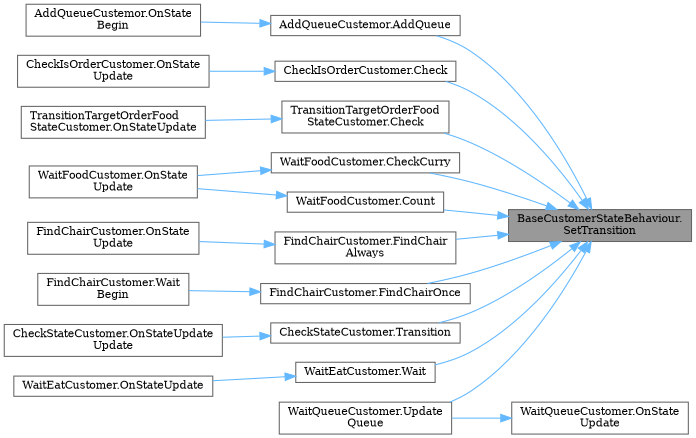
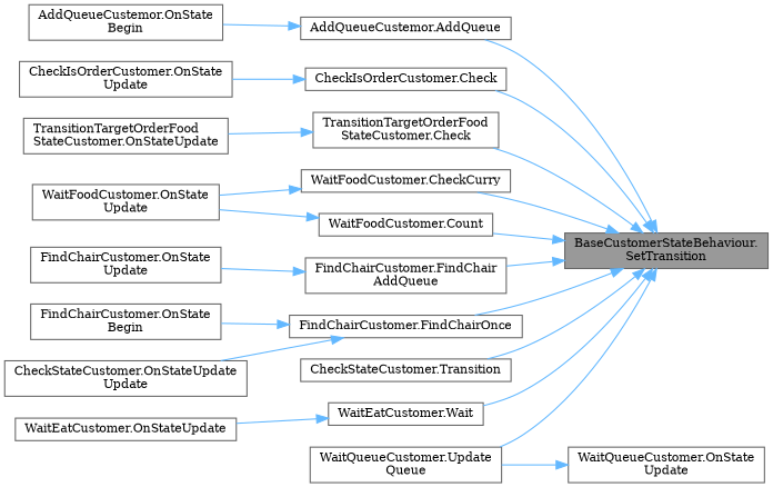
  digraph {
    fontname="DejaVu Serif"
    rankdir=RL
    node [color=grey40 fillcolor=white fontname="DejaVu Serif" fontsize=10 shape=box style=filled]
    edge [color=steelblue1 dir=back fontname="DejaVu Serif" fontsize=10 labelfontname=Helvetica labelfontsize=10 style=solid]
    n1 [color=gray40 fillcolor=grey60 fontcolor=black height=0.2 label="BaseCustomerStateBehaviour.\lSetTransition" width=0.4]
    n2 [height=0.2 label="AddQueueCustemor.AddQueue" width=0.4]
    n3 [height=0.2 label="CheckIsOrderCustomer.Check" width=0.4]
    n4 [height=0.2 label="TransitionTargetOrderFood\lStateCustomer.Check" width=0.4]
    n5 [height=0.2 label="WaitFoodCustomer.CheckCurry" width=0.4]
    n6 [height=0.2 label="WaitFoodCustomer.Count" width=0.4]
-   n7 [height=0.2 label="FindChairCustomer.FindChair\lAlways" width=0.4]
+   n7 [height=0.2 label="FindChairCustomer.FindChair\lAddQueue" width=0.4]
    n8 [height=0.2 label="FindChairCustomer.FindChairOnce" width=0.4]
    n9 [height=0.2 label="CheckStateCustomer.Transition" width=0.4]
    n10 [height=0.2 label="WaitQueueCustomer.Update\lQueue" width=0.4]
    n11 [height=0.2 label="WaitEatCustomer.Wait" width=0.4]
    n12 [height=0.2 label="AddQueueCustemor.OnState\lBegin" width=0.4]
    n13 [height=0.2 label="CheckIsOrderCustomer.OnState\lUpdate" width=0.4]
    n14 [height=0.2 label="TransitionTargetOrderFood\lStateCustomer.OnStateUpdate" width=0.4]
    n15 [height=0.2 label="WaitFoodCustomer.OnState\lUpdate" width=0.4]
    n16 [height=0.2 label="FindChairCustomer.OnState\lUpdate" width=0.4]
-   n17 [height=0.2 label="FindChairCustomer.Wait\lBegin" width=0.4]
+   n17 [height=0.2 label="FindChairCustomer.OnState\lBegin" width=0.4]
    n18 [height=0.2 label="CheckStateCustomer.OnStateUpdate\lUpdate" width=0.4]
    n19 [height=0.2 label="WaitEatCustomer.OnStateUpdate" width=0.4]
    n20 [height=0.2 label="WaitQueueCustomer.OnState\lUpdate" width=0.4]
    n1 -> n2
    n1 -> n3
    n1 -> n4
    n1 -> n5
    n1 -> n6
    n1 -> n7
    n1 -> n8
    n1 -> n9
    n1 -> n10
    n1 -> n11
    n2 -> n12
    n3 -> n13
    n4 -> n14
    n5 -> n15
    n6 -> n15
    n7 -> n16
    n8 -> n17
-   n9 -> n18
+   n8 -> n18
    n11 -> n19
    n20 -> n10
  }
